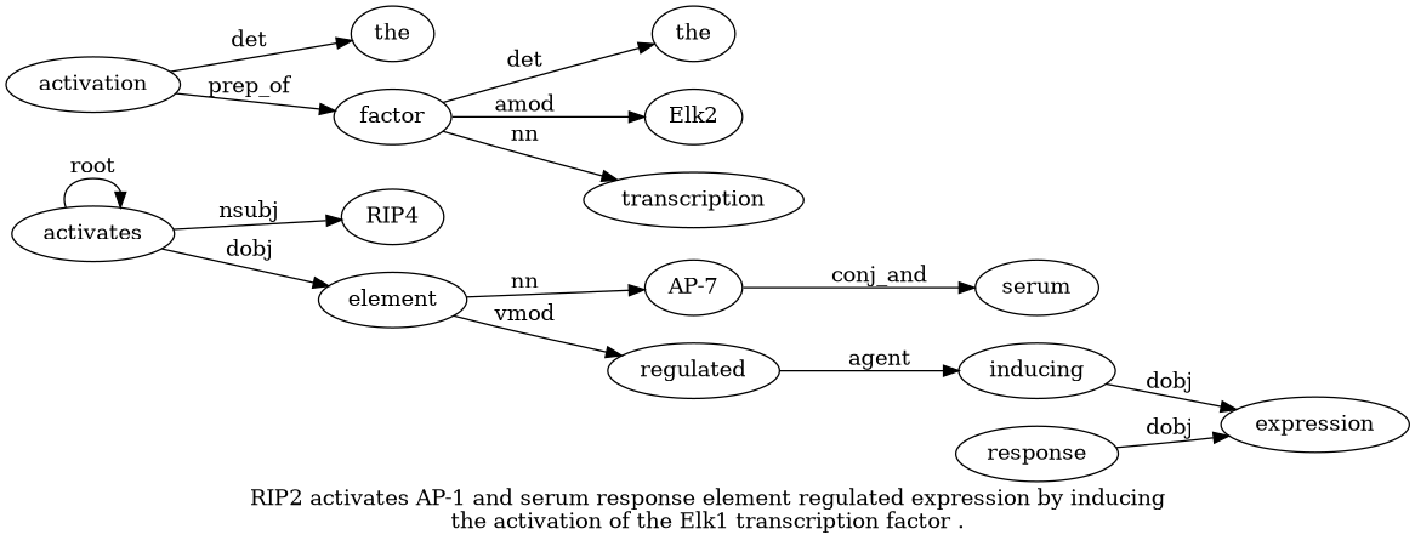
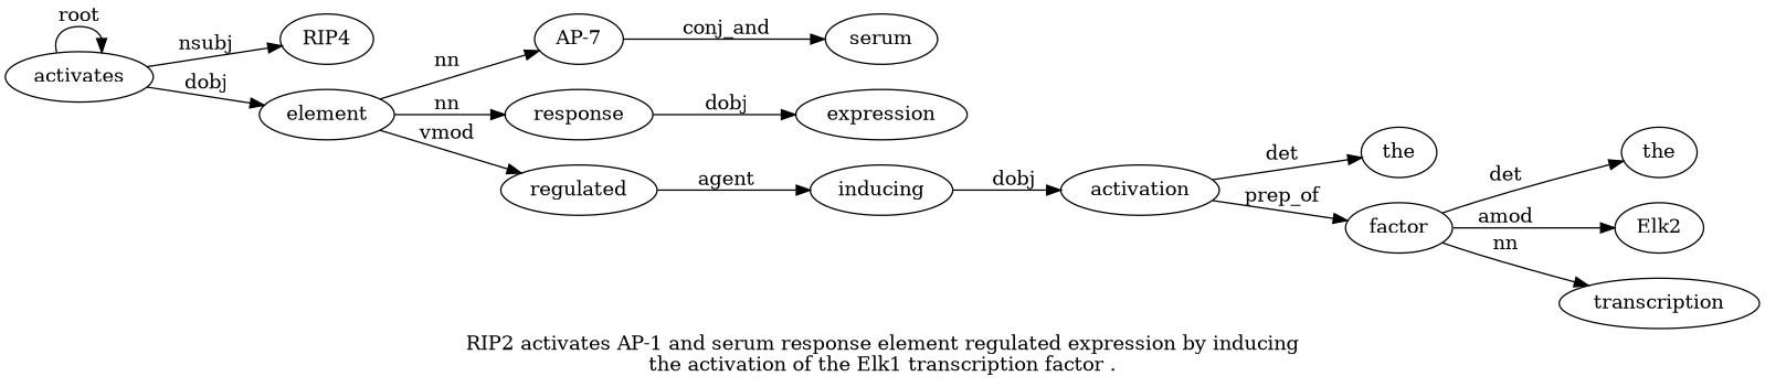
  digraph {
    label="RIP2 activates AP-1 and serum response element regulated expression by inducing\nthe activation of the Elk1 transcription factor ."
    rankdir=LR
    node [fillcolor=white style=filled]
    n1 [label=activates]
    n2 [label=RIP4]
    n3 [label=element]
    n4 [label="AP-7"]
    n5 [label=response]
    n6 [label=regulated]
    n7 [label=serum]
    n8 [label=expression]
    n9 [label=inducing]
    n10 [label=activation]
    n11 [label=the]
    n12 [label=factor]
    n13 [label=the]
    n14 [label=Elk2]
    n15 [label=transcription]
    n1 -> n1 [label=root]
    n1 -> n2 [label=nsubj]
    n1 -> n3 [label=dobj]
    n3 -> n4 [label=nn]
+   n3 -> n5 [label=nn]
    n3 -> n6 [label=vmod]
    n4 -> n7 [label=conj_and]
    n5 -> n8 [label=dobj]
    n6 -> n9 [label=agent]
-   n9 -> n8 [label=dobj]
+   n9 -> n10 [label=dobj]
    n10 -> n11 [label=det]
    n10 -> n12 [label=prep_of]
    n12 -> n13 [label=det]
    n12 -> n14 [label=amod]
    n12 -> n15 [label=nn]
  }
